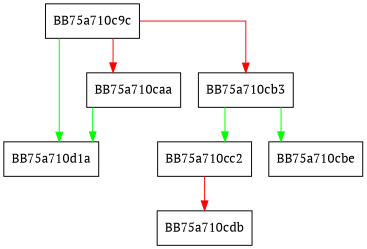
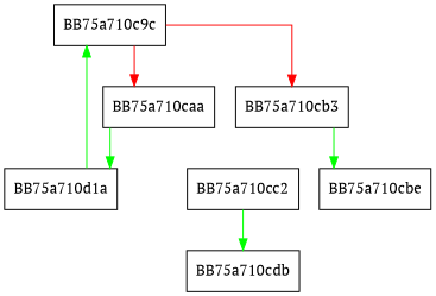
  digraph {
    fontname="PT Serif"
    splines=ortho
    node [fontname="PT Serif" shape=box]
    edge [color=green fontname="PT Serif"]
    BB75a710c9c
    BB75a710d1a
    BB75a710caa
    BB75a710cb3
    BB75a710cc2
    BB75a710cbe
    BB75a710cdb
-   BB75a710c9c -> BB75a710d1a
+   BB75a710d1a -> BB75a710c9c
    BB75a710c9c -> BB75a710caa [color=red]
    BB75a710c9c -> BB75a710cb3 [color=red]
    BB75a710caa -> BB75a710d1a
-   BB75a710cb3 -> BB75a710cc2
    BB75a710cb3 -> BB75a710cbe
-   BB75a710cc2 -> BB75a710cdb [color=red]
+   BB75a710cc2 -> BB75a710cdb
  }
